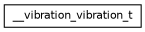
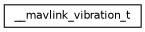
  digraph {
    rankdir=LR
-   n1 [color=black fillcolor=white fontname=Helvetica fontsize=10 height=0.2 label=__vibration_vibration_t shape=record style=filled width=0.4]
+   n1 [color=black fillcolor=white fontname=Helvetica fontsize=10 height=0.2 label=__mavlink_vibration_t shape=record style=filled width=0.4]
  }
